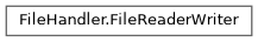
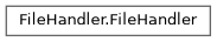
  digraph {
    rankdir=LR
    fontname="DejaVu Sans"
-   n1 [color=grey40 fillcolor=white fontname="DejaVu Sans" fontsize=10 height=0.2 label="FileHandler.FileReaderWriter" shape=box style=filled width=0.4]
+   n1 [color=grey40 fillcolor=white fontname="DejaVu Sans" fontsize=10 height=0.2 label="FileHandler.FileHandler" shape=box style=filled width=0.4]
  }
